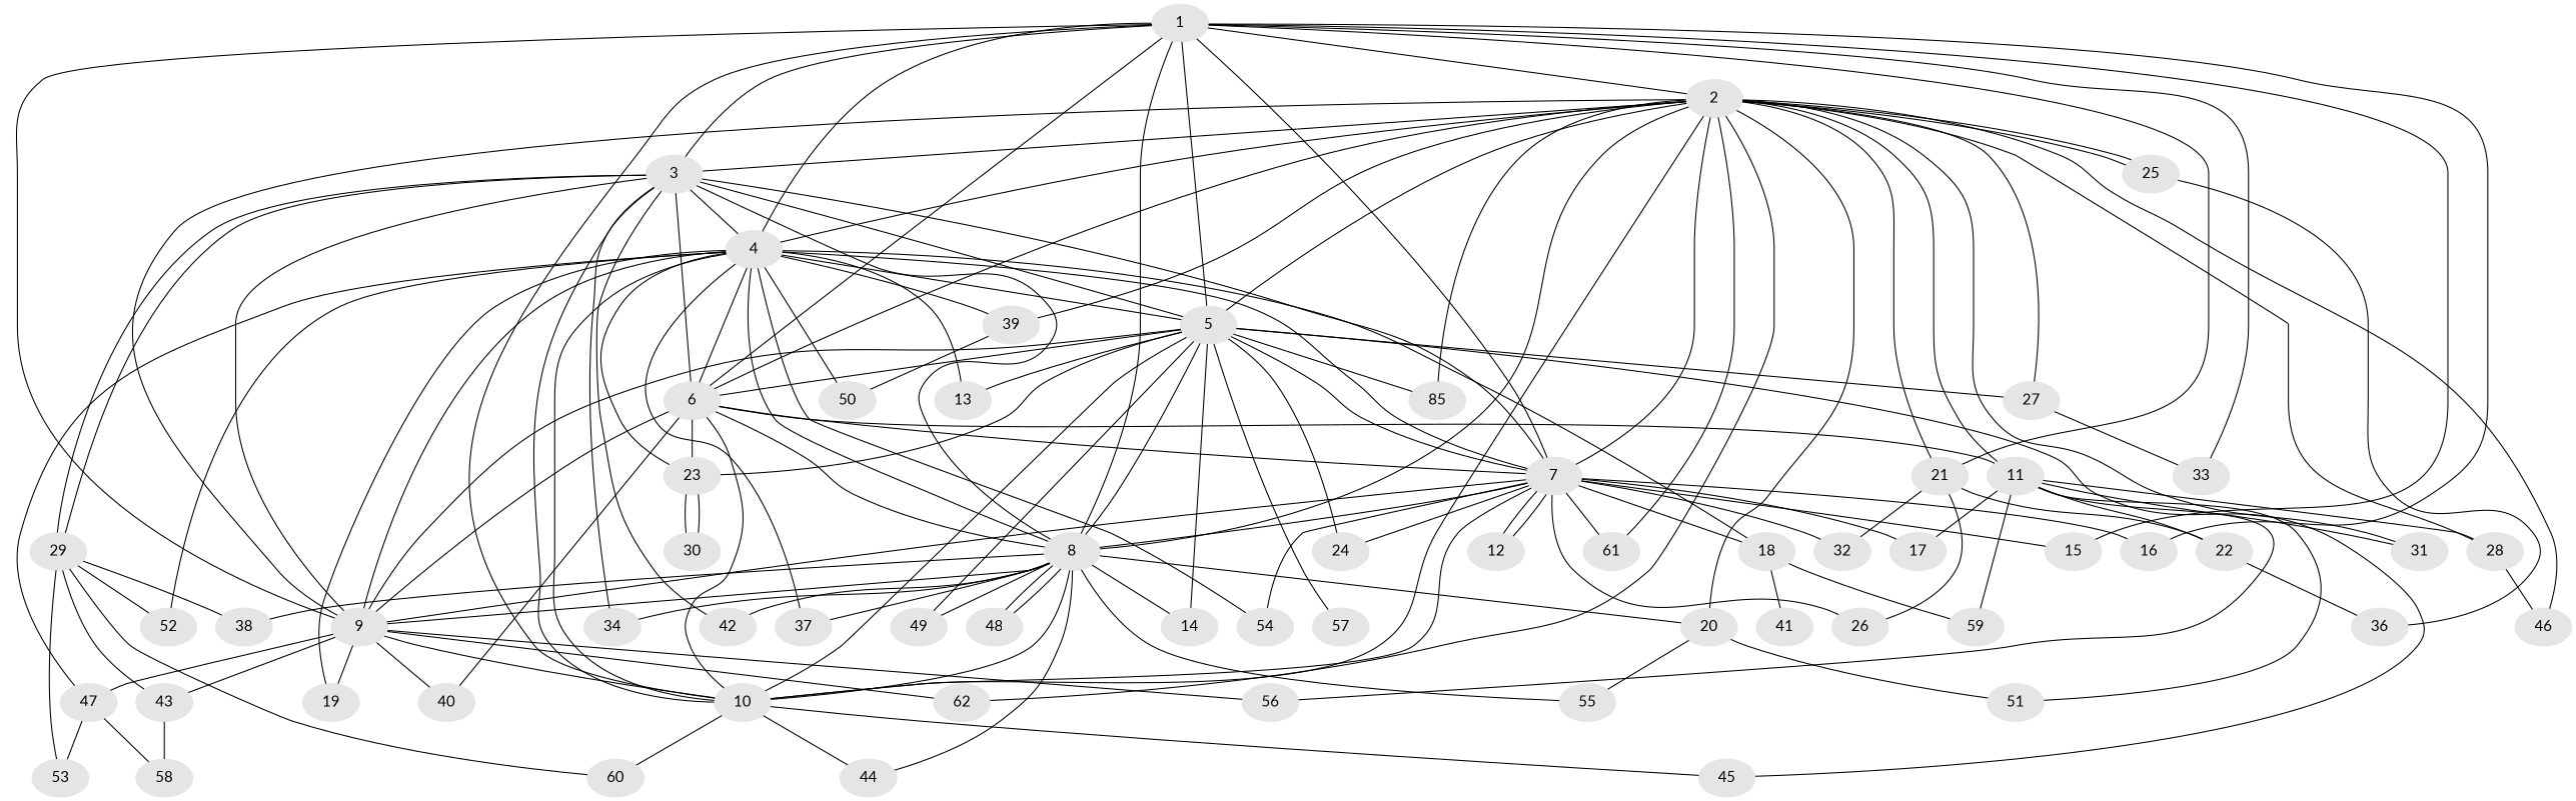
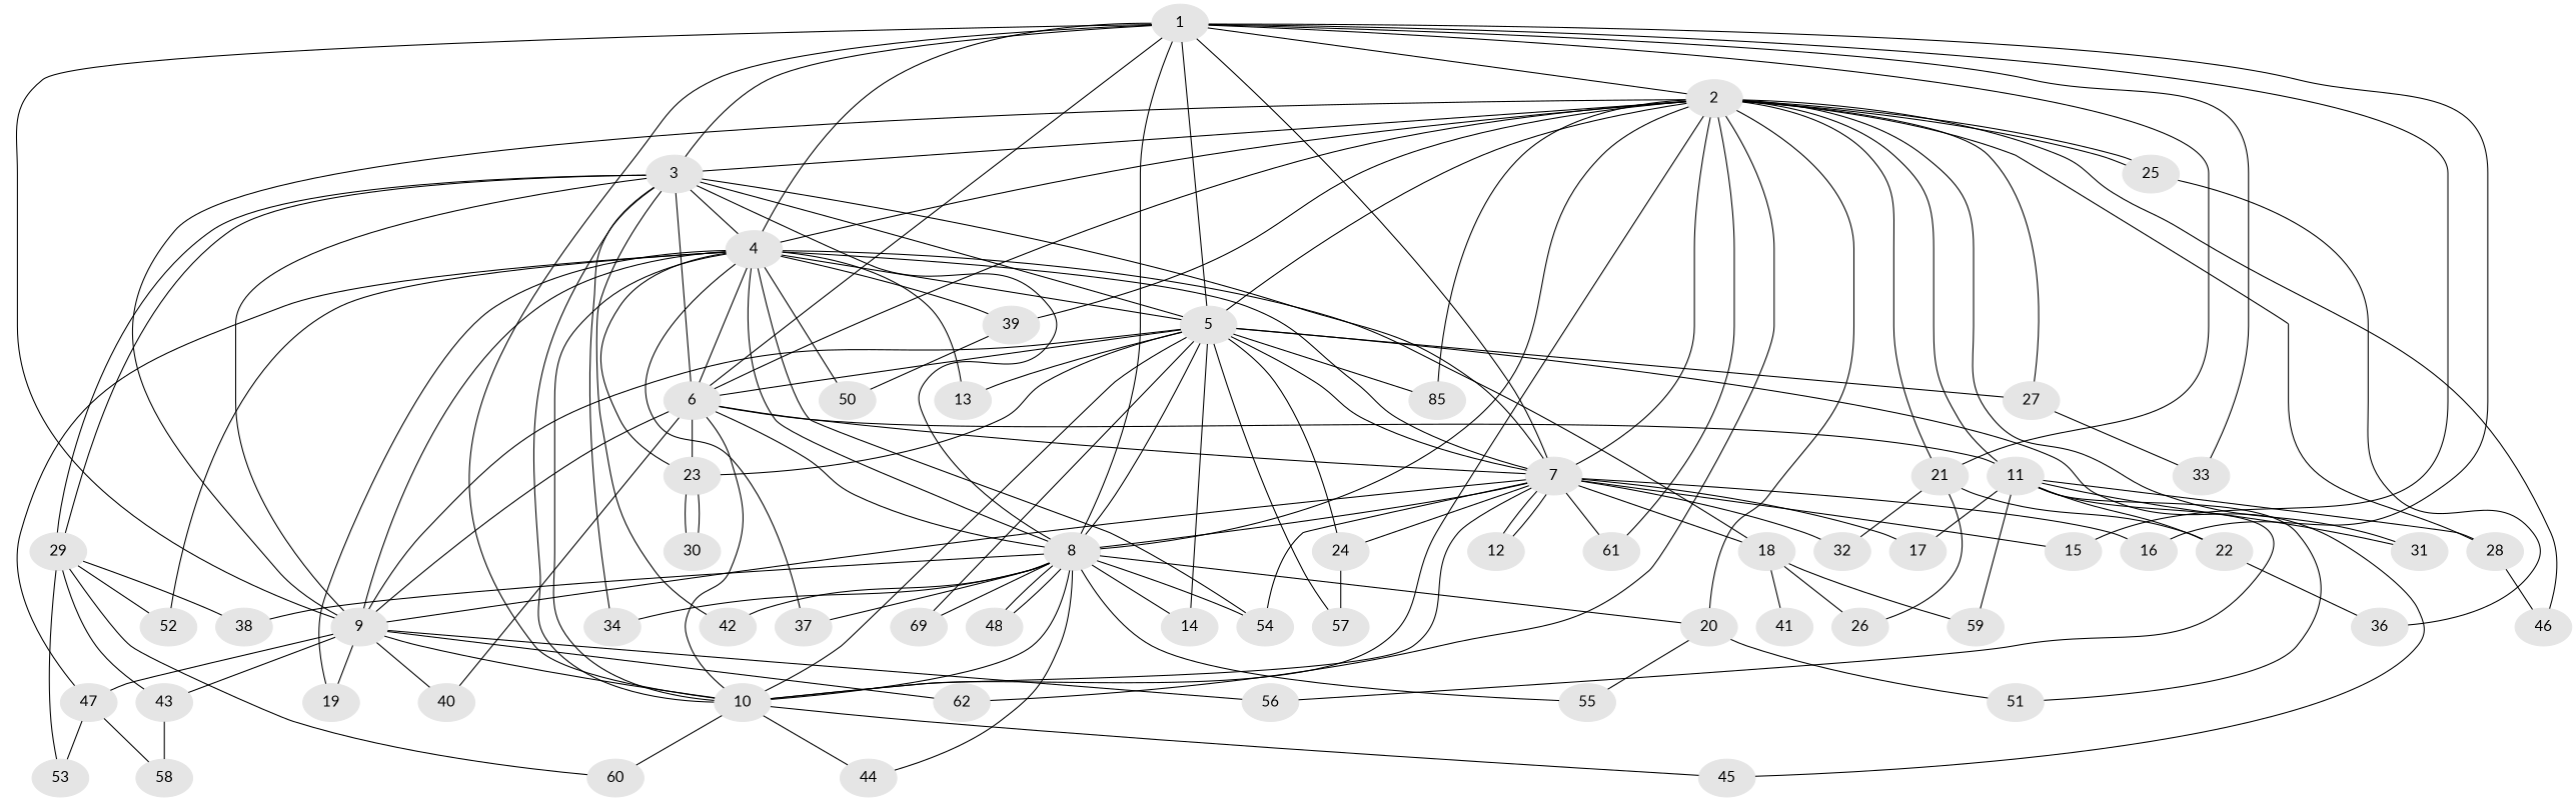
  graph {
    fontname=Lato
    node [color=gray90 fontname=Lato style=filled]
    edge [fontname=Lato]
    1
    2
    3
    4
    5
    6
    7
    8
    9
    10
    15
    16
    21
    33
    11
    20
    25
    27
    28
    31
    n21 [label=85]
    39
    46
    61
    62
    29
    34
    42
    13
    18
    19
    37
    47
    50
    52
    54
    23
    14
    24
    45
-   49
+   49 [label=69]
    57
    40
    12
    17
    26
    32
    38
    44
    48
    55
    43
    56
    60
    22
    51
    59
    36
    53
    41
    58
    30
    1 -- 2
    1 -- 3
    1 -- 4
    1 -- 5
    1 -- 6
    1 -- 7
    1 -- 8
    1 -- 9
    1 -- 10
    1 -- 15
    1 -- 16
    1 -- 21
    1 -- 33
    2 -- 3
    2 -- 4
    2 -- 5
    2 -- 6
    2 -- 7
    2 -- 8
    2 -- 9
    2 -- 10
    2 -- 21
    2 -- 11
    2 -- 20
    2 -- 25
    2 -- 25
    2 -- 27
    2 -- 28
    2 -- 31
    2 -- n21
    2 -- 39
    2 -- 46
    2 -- 61
    2 -- 62
    3 -- 4
    3 -- 5
    3 -- 6
    3 -- 7
    3 -- 8
    3 -- 9
    3 -- 10
    3 -- 29
    3 -- 29
    3 -- 34
    3 -- 42
    4 -- 5
    4 -- 6
    4 -- 7
    4 -- 8
    4 -- 9
    4 -- 10
    4 -- 39
    4 -- 13
    4 -- 18
    4 -- 19
    4 -- 37
    4 -- 47
    4 -- 50
    4 -- 52
    4 -- 54
    4 -- 23
    5 -- 6
    5 -- 7
    5 -- 8
    5 -- 9
    5 -- 10
    5 -- 27
    5 -- n21
    5 -- 13
    5 -- 23
    5 -- 14
    5 -- 24
    5 -- 45
    5 -- 49
    5 -- 57
    6 -- 7
    6 -- 8
    6 -- 9
    6 -- 10
    6 -- 11
    6 -- 23
    6 -- 40
    7 -- 8
    7 -- 9
    7 -- 10
    7 -- 15
    7 -- 16
    7 -- 61
    7 -- 18
    7 -- 54
    7 -- 24
    7 -- 12
    7 -- 12
    7 -- 17
-   7 -- 26
+   18 -- 26
    7 -- 32
-   8 -- 9
+   8 -- 54
    8 -- 10
    8 -- 20
    8 -- 34
    8 -- 42
    8 -- 37
    8 -- 14
    8 -- 49
    8 -- 38
    8 -- 44
    8 -- 48
    8 -- 48
    8 -- 55
    9 -- 10
    9 -- 62
    9 -- 19
    9 -- 47
    9 -- 40
    9 -- 43
    9 -- 56
    10 -- 45
    10 -- 44
    10 -- 60
    21 -- 26
    21 -- 32
    21 -- 22
    11 -- 28
    11 -- 31
    11 -- 17
    11 -- 56
    11 -- 22
    11 -- 51
    11 -- 59
    20 -- 55
    20 -- 51
    25 -- 36
    27 -- 33
    28 -- 46
    39 -- 50
    29 -- 52
    29 -- 38
    29 -- 43
    29 -- 60
    29 -- 53
    18 -- 59
    18 -- 41
    47 -- 53
    47 -- 58
    23 -- 30
    23 -- 30
+   24 -- 57
    43 -- 58
    22 -- 36
  }
